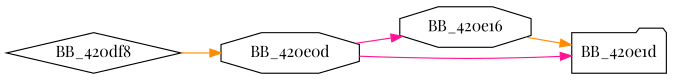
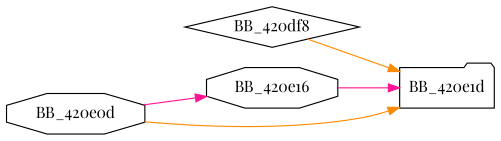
  digraph {
    fontname="Playfair Display"
    rankdir=LR
    node [fontname="Playfair Display" shape=octagon]
    edge [color=darkorange fontname="Playfair Display"]
    BB_420df8 [shape=diamond]
    BB_420e0d
    BB_420e16
    BB_420e1d [shape=folder]
-   BB_420df8 -> BB_420e0d
+   BB_420df8 -> BB_420e1d
    BB_420e0d -> BB_420e16 [color=deeppink]
-   BB_420e0d -> BB_420e1d [color=deeppink]
-   BB_420e16 -> BB_420e1d
+   BB_420e0d -> BB_420e1d
+   BB_420e16 -> BB_420e1d [color=deeppink]
  }
